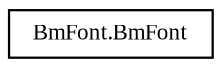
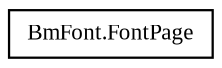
  digraph {
    rankdir=TB
    fontname="Liberation Serif"
-   n1 [color=black fillcolor=white fontname="Liberation Serif" fontsize=10 height=0.2 label="BmFont.BmFont" shape=record style=filled width=0.4]
+   n1 [color=black fillcolor=white fontname="Liberation Serif" fontsize=10 height=0.2 label="BmFont.FontPage" shape=record style=filled width=0.4]
  }
